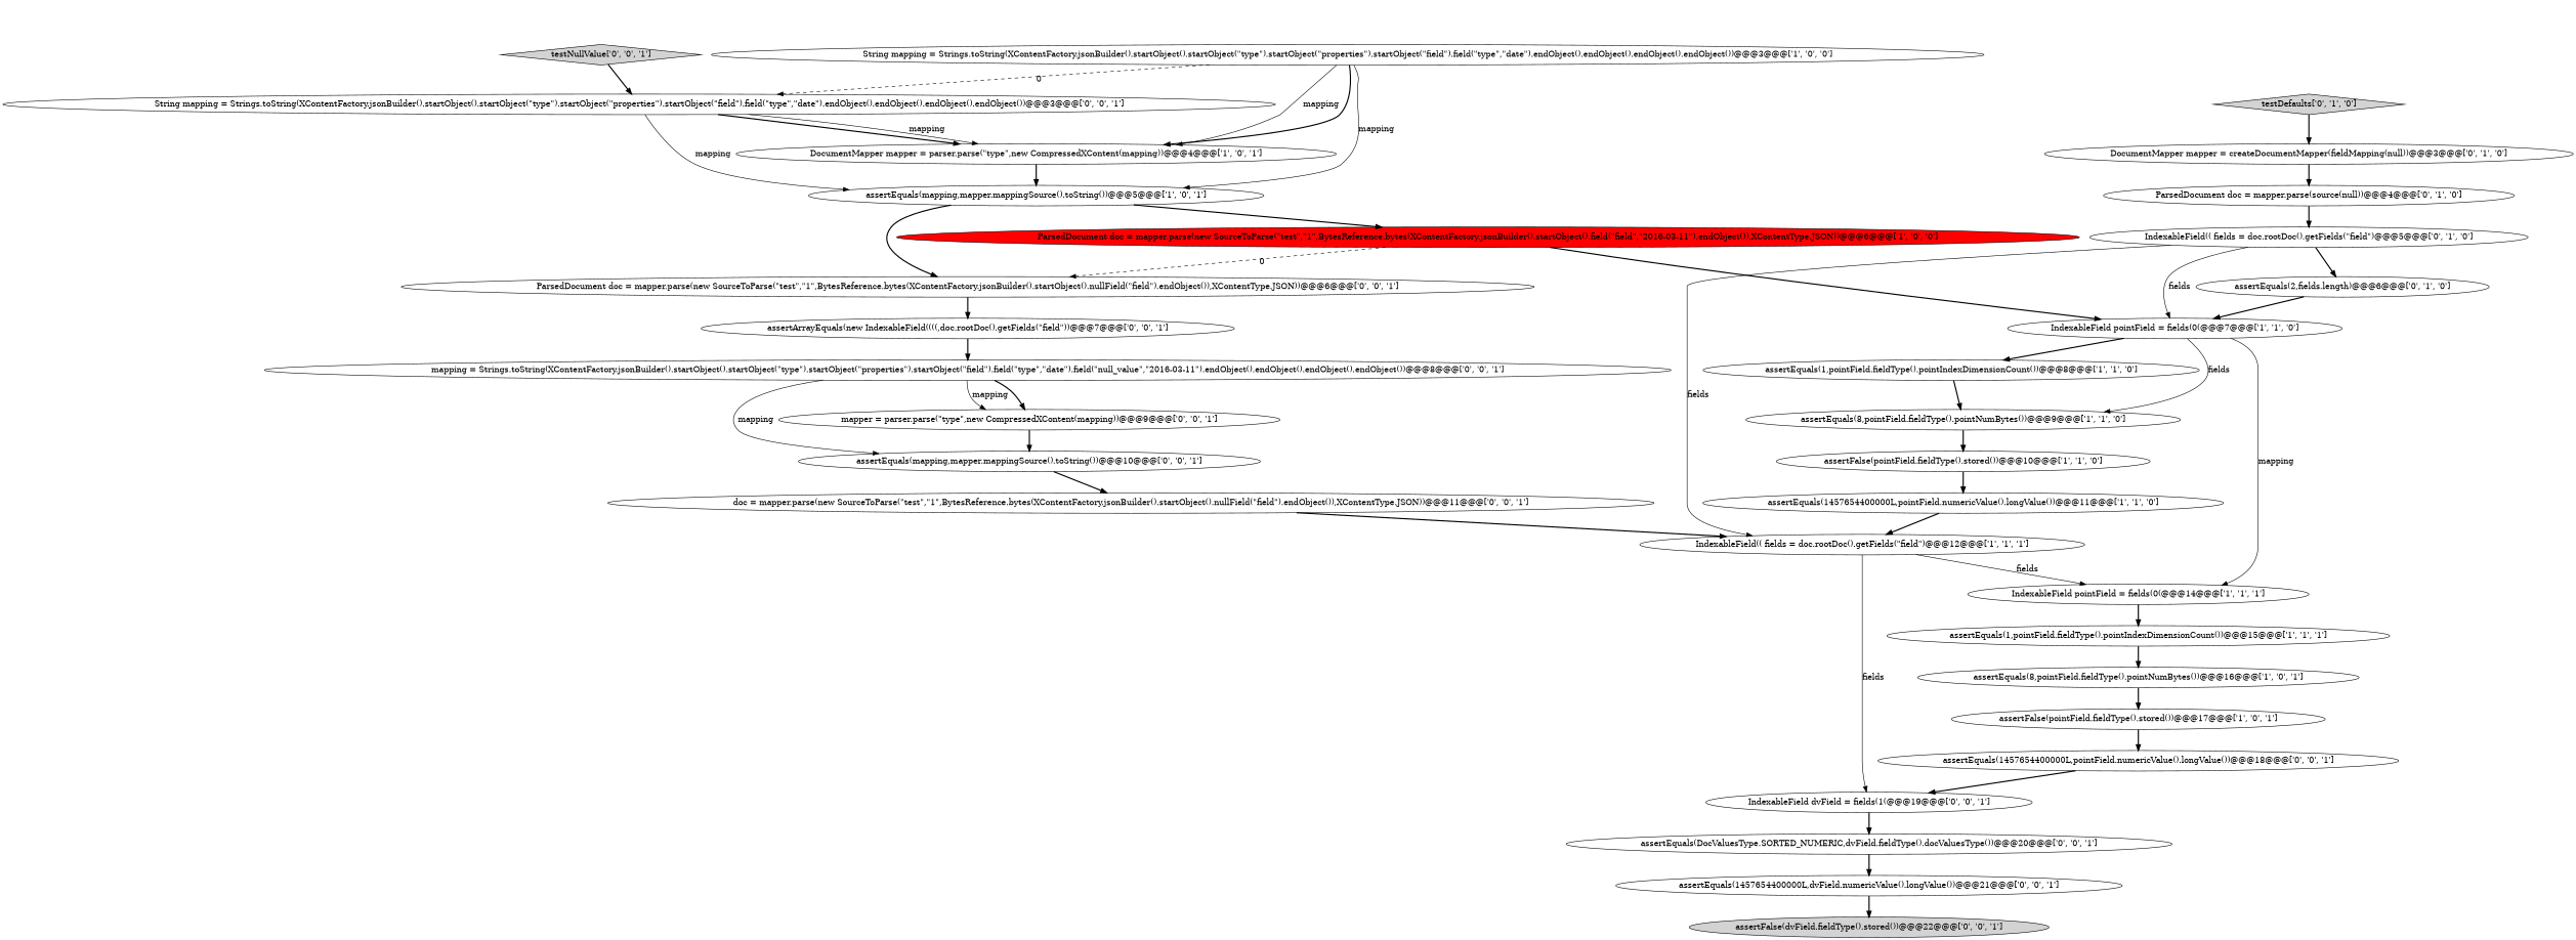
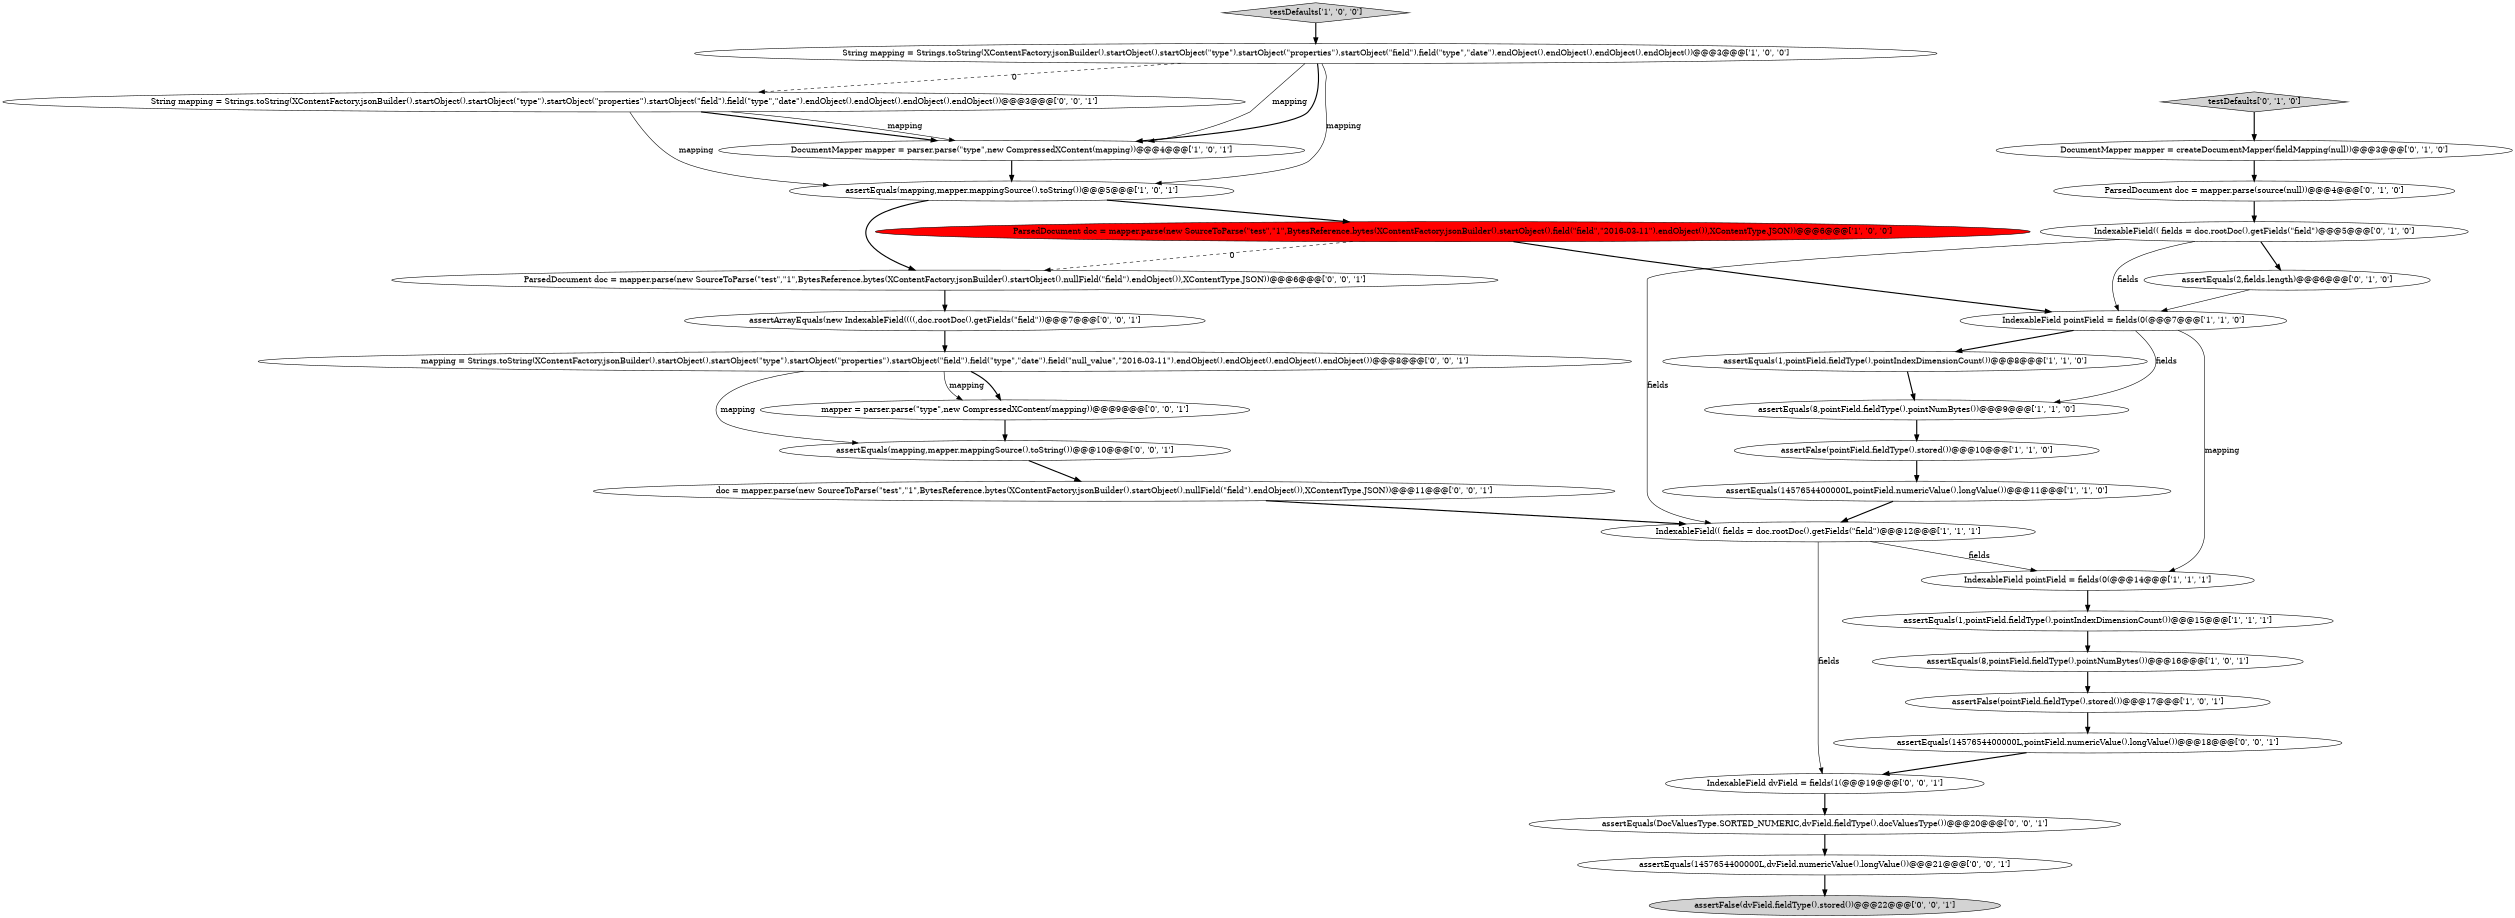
  digraph {
    node [fillcolor=white shape=ellipse style=filled]
    edge [style=bold]
    n1 [label="assertEquals(mapping,mapper.mappingSource().toString())@@@5@@@['1', '0', '1']"]
    n2 [fillcolor=red label="ParsedDocument doc = mapper.parse(new SourceToParse(\"test\",\"1\",BytesReference.bytes(XContentFactory.jsonBuilder().startObject().field(\"field\",\"2016-03-11\").endObject()),XContentType.JSON))@@@6@@@['1', '0', '0']"]
    n3 [label="ParsedDocument doc = mapper.parse(new SourceToParse(\"test\",\"1\",BytesReference.bytes(XContentFactory.jsonBuilder().startObject().nullField(\"field\").endObject()),XContentType.JSON))@@@6@@@['0', '0', '1']"]
    n4 [label="IndexableField pointField = fields(0(@@@7@@@['1', '1', '0']"]
    n5 [label="assertArrayEquals(new IndexableField((((,doc.rootDoc().getFields(\"field\"))@@@7@@@['0', '0', '1']"]
    n6 [label="ParsedDocument doc = mapper.parse(source(null))@@@4@@@['0', '1', '0']"]
    n7 [label="IndexableField(( fields = doc.rootDoc().getFields(\"field\")@@@5@@@['0', '1', '0']"]
    n8 [label="assertEquals(2,fields.length)@@@6@@@['0', '1', '0']"]
    n9 [label="IndexableField(( fields = doc.rootDoc().getFields(\"field\")@@@12@@@['1', '1', '1']"]
    n10 [label="mapping = Strings.toString(XContentFactory.jsonBuilder().startObject().startObject(\"type\").startObject(\"properties\").startObject(\"field\").field(\"type\",\"date\").field(\"null_value\",\"2016-03-11\").endObject().endObject().endObject().endObject())@@@8@@@['0', '0', '1']"]
    n11 [label="assertEquals(mapping,mapper.mappingSource().toString())@@@10@@@['0', '0', '1']"]
    n12 [label="mapper = parser.parse(\"type\",new CompressedXContent(mapping))@@@9@@@['0', '0', '1']"]
    n13 [label="doc = mapper.parse(new SourceToParse(\"test\",\"1\",BytesReference.bytes(XContentFactory.jsonBuilder().startObject().nullField(\"field\").endObject()),XContentType.JSON))@@@11@@@['0', '0', '1']"]
    n14 [label="assertEquals(1,pointField.fieldType().pointIndexDimensionCount())@@@15@@@['1', '1', '1']"]
    n15 [label="assertEquals(8,pointField.fieldType().pointNumBytes())@@@16@@@['1', '0', '1']"]
    n16 [label="assertFalse(pointField.fieldType().stored())@@@17@@@['1', '0', '1']"]
    n17 [label="assertEquals(1457654400000L,dvField.numericValue().longValue())@@@21@@@['0', '0', '1']"]
    n18 [fillcolor=lightgray label="assertFalse(dvField.fieldType().stored())@@@22@@@['0', '0', '1']"]
-   n19 [fillcolor=lightgray label="testNullValue['0', '0', '1']" shape=diamond]
    n20 [label="String mapping = Strings.toString(XContentFactory.jsonBuilder().startObject().startObject(\"type\").startObject(\"properties\").startObject(\"field\").field(\"type\",\"date\").endObject().endObject().endObject().endObject())@@@3@@@['0', '0', '1']"]
    n21 [label="DocumentMapper mapper = parser.parse(\"type\",new CompressedXContent(mapping))@@@4@@@['1', '0', '1']"]
    n22 [label="assertEquals(1,pointField.fieldType().pointIndexDimensionCount())@@@8@@@['1', '1', '0']"]
    n23 [label="assertEquals(8,pointField.fieldType().pointNumBytes())@@@9@@@['1', '1', '0']"]
    n24 [label="assertFalse(pointField.fieldType().stored())@@@10@@@['1', '1', '0']"]
    n25 [label="assertEquals(DocValuesType.SORTED_NUMERIC,dvField.fieldType().docValuesType())@@@20@@@['0', '0', '1']"]
    n26 [label="IndexableField dvField = fields(1(@@@19@@@['0', '0', '1']"]
    n27 [label="IndexableField pointField = fields(0(@@@14@@@['1', '1', '1']"]
    n28 [label="assertEquals(1457654400000L,pointField.numericValue().longValue())@@@11@@@['1', '1', '0']"]
    n29 [label="assertEquals(1457654400000L,pointField.numericValue().longValue())@@@18@@@['0', '0', '1']"]
    n30 [label="DocumentMapper mapper = createDocumentMapper(fieldMapping(null))@@@3@@@['0', '1', '0']"]
    n31 [fillcolor=lightgray label="testDefaults['0', '1', '0']" shape=diamond]
+   n32 [fillcolor=lightgray label="testDefaults['1', '0', '0']" shape=diamond]
    n33 [label="String mapping = Strings.toString(XContentFactory.jsonBuilder().startObject().startObject(\"type\").startObject(\"properties\").startObject(\"field\").field(\"type\",\"date\").endObject().endObject().endObject().endObject())@@@3@@@['1', '0', '0']"]
    n1 -> n2
    n1 -> n3
    n2 -> n3 [label=0 style=dashed]
    n2 -> n4
    n3 -> n5
    n4 -> n22
    n4 -> n23 [label=fields style=solid]
    n4 -> n27 [label=mapping style=solid]
    n5 -> n10
    n6 -> n7
    n7 -> n4 [label=fields style=solid]
    n7 -> n8
    n7 -> n9 [label=fields style=solid]
-   n8 -> n4
+   n8 -> n4 [style=solid]
    n9 -> n26 [label=fields style=solid]
    n9 -> n27 [label=fields style=solid]
    n10 -> n11 [label=mapping style=solid]
    n10 -> n12
    n10 -> n12 [label=mapping style=solid]
    n11 -> n13
    n12 -> n11
    n13 -> n9
    n14 -> n15
    n15 -> n16
    n16 -> n29
    n17 -> n18
-   n19 -> n20
    n20 -> n1 [label=mapping style=solid]
    n20 -> n21
    n20 -> n21 [label=mapping style=solid]
    n21 -> n1
    n22 -> n23
    n23 -> n24
    n24 -> n28
    n25 -> n17
    n26 -> n25
    n27 -> n14
    n28 -> n9
    n29 -> n26
    n30 -> n6
    n31 -> n30
+   n32 -> n33
    n33 -> n1 [label=mapping style=solid]
    n33 -> n20 [label=0 style=dashed]
    n33 -> n21 [label=mapping style=solid]
    n33 -> n21
  }
